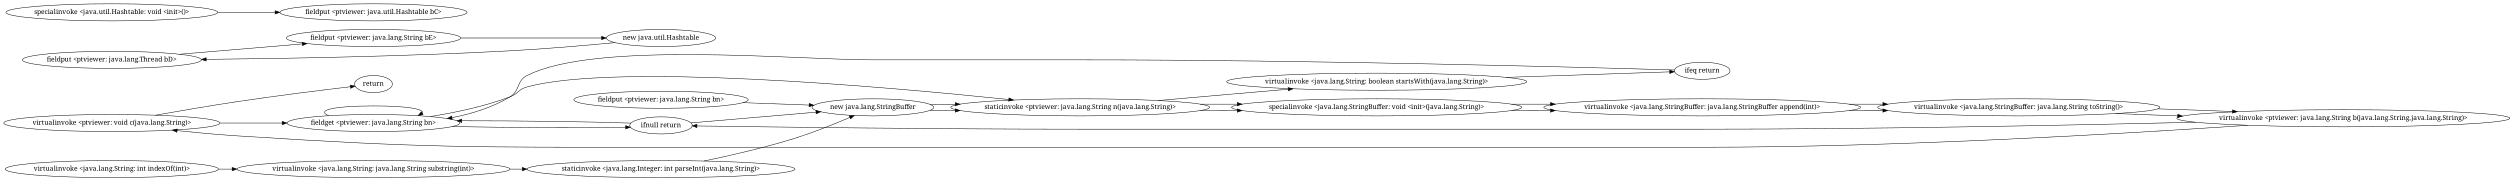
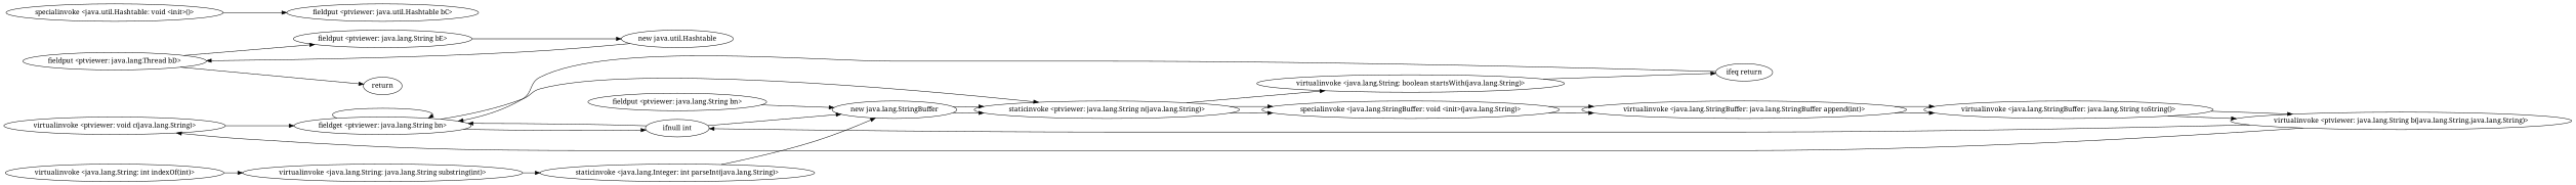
  digraph {
    fontname="Noto Serif"
    rankdir=LR
    node [fontname="Noto Serif"]
    edge [fontname="Noto Serif"]
    "fieldput <ptviewer: java.lang.Thread bD>"
    "fieldput <ptviewer: java.lang.String bE>"
    "new java.util.Hashtable"
    "specialinvoke <java.util.Hashtable: void <init>()>"
    "fieldput <ptviewer: java.util.Hashtable bC>"
    "virtualinvoke <ptviewer: void c(java.lang.String)>"
    "fieldget <ptviewer: java.lang.String bn>"
    return
-   "ifnull return"
+   "ifnull return" [label="ifnull int"]
    "staticinvoke <ptviewer: java.lang.String n(java.lang.String)>"
    "new java.lang.StringBuffer"
    "virtualinvoke <java.lang.String: boolean startsWith(java.lang.String)>"
    "specialinvoke <java.lang.StringBuffer: void <init>(java.lang.String)>"
    "virtualinvoke <java.lang.String: int indexOf(int)>"
    "virtualinvoke <java.lang.String: java.lang.String substring(int)>"
    "fieldput <ptviewer: java.lang.String bn>"
    "ifeq return"
    "virtualinvoke <java.lang.StringBuffer: java.lang.StringBuffer append(int)>"
    "staticinvoke <java.lang.Integer: int parseInt(java.lang.String)>"
    "virtualinvoke <java.lang.StringBuffer: java.lang.String toString()>"
    "virtualinvoke <ptviewer: java.lang.String b(java.lang.String,java.lang.String)>"
    "fieldput <ptviewer: java.lang.Thread bD>" -> "fieldput <ptviewer: java.lang.String bE>"
    "fieldput <ptviewer: java.lang.String bE>" -> "new java.util.Hashtable"
    "new java.util.Hashtable" -> "fieldput <ptviewer: java.lang.Thread bD>"
    "specialinvoke <java.util.Hashtable: void <init>()>" -> "fieldput <ptviewer: java.util.Hashtable bC>"
    "virtualinvoke <ptviewer: void c(java.lang.String)>" -> "fieldget <ptviewer: java.lang.String bn>"
-   "virtualinvoke <ptviewer: void c(java.lang.String)>" -> return
+   "fieldput <ptviewer: java.lang.Thread bD>" -> return
    "fieldget <ptviewer: java.lang.String bn>" -> "fieldget <ptviewer: java.lang.String bn>"
    "fieldget <ptviewer: java.lang.String bn>" -> "ifnull return"
    "fieldget <ptviewer: java.lang.String bn>" -> "staticinvoke <ptviewer: java.lang.String n(java.lang.String)>"
    "ifnull return" -> "fieldget <ptviewer: java.lang.String bn>"
    "ifnull return" -> "new java.lang.StringBuffer"
    "staticinvoke <ptviewer: java.lang.String n(java.lang.String)>" -> "virtualinvoke <java.lang.String: boolean startsWith(java.lang.String)>"
    "staticinvoke <ptviewer: java.lang.String n(java.lang.String)>" -> "specialinvoke <java.lang.StringBuffer: void <init>(java.lang.String)>"
    "staticinvoke <ptviewer: java.lang.String n(java.lang.String)>" -> "specialinvoke <java.lang.StringBuffer: void <init>(java.lang.String)>"
    "new java.lang.StringBuffer" -> "staticinvoke <ptviewer: java.lang.String n(java.lang.String)>"
    "new java.lang.StringBuffer" -> "staticinvoke <ptviewer: java.lang.String n(java.lang.String)>"
    "virtualinvoke <java.lang.String: boolean startsWith(java.lang.String)>" -> "ifeq return"
    "specialinvoke <java.lang.StringBuffer: void <init>(java.lang.String)>" -> "virtualinvoke <java.lang.StringBuffer: java.lang.StringBuffer append(int)>"
    "specialinvoke <java.lang.StringBuffer: void <init>(java.lang.String)>" -> "virtualinvoke <java.lang.StringBuffer: java.lang.StringBuffer append(int)>"
    "virtualinvoke <java.lang.String: int indexOf(int)>" -> "virtualinvoke <java.lang.String: java.lang.String substring(int)>"
    "virtualinvoke <java.lang.String: java.lang.String substring(int)>" -> "staticinvoke <java.lang.Integer: int parseInt(java.lang.String)>"
    "fieldput <ptviewer: java.lang.String bn>" -> "new java.lang.StringBuffer"
    "ifeq return" -> "fieldget <ptviewer: java.lang.String bn>"
    "virtualinvoke <java.lang.StringBuffer: java.lang.StringBuffer append(int)>" -> "virtualinvoke <java.lang.StringBuffer: java.lang.String toString()>"
    "virtualinvoke <java.lang.StringBuffer: java.lang.StringBuffer append(int)>" -> "virtualinvoke <java.lang.StringBuffer: java.lang.String toString()>"
    "staticinvoke <java.lang.Integer: int parseInt(java.lang.String)>" -> "new java.lang.StringBuffer"
    "virtualinvoke <java.lang.StringBuffer: java.lang.String toString()>" -> "virtualinvoke <ptviewer: java.lang.String b(java.lang.String,java.lang.String)>"
    "virtualinvoke <java.lang.StringBuffer: java.lang.String toString()>" -> "virtualinvoke <ptviewer: java.lang.String b(java.lang.String,java.lang.String)>"
    "virtualinvoke <ptviewer: java.lang.String b(java.lang.String,java.lang.String)>" -> "virtualinvoke <ptviewer: void c(java.lang.String)>"
    "virtualinvoke <ptviewer: java.lang.String b(java.lang.String,java.lang.String)>" -> "ifnull return"
  }
